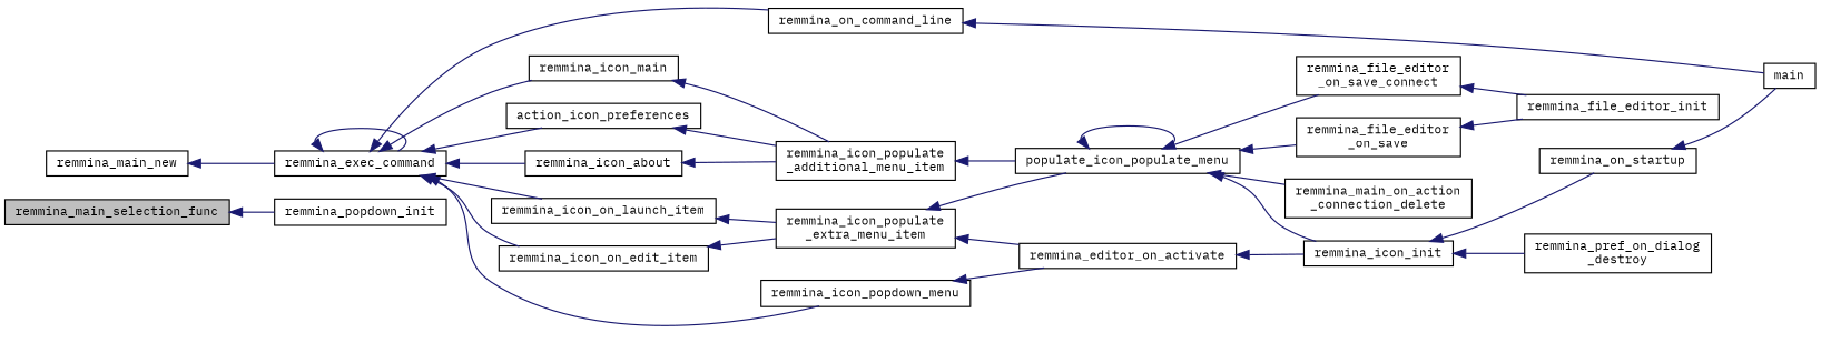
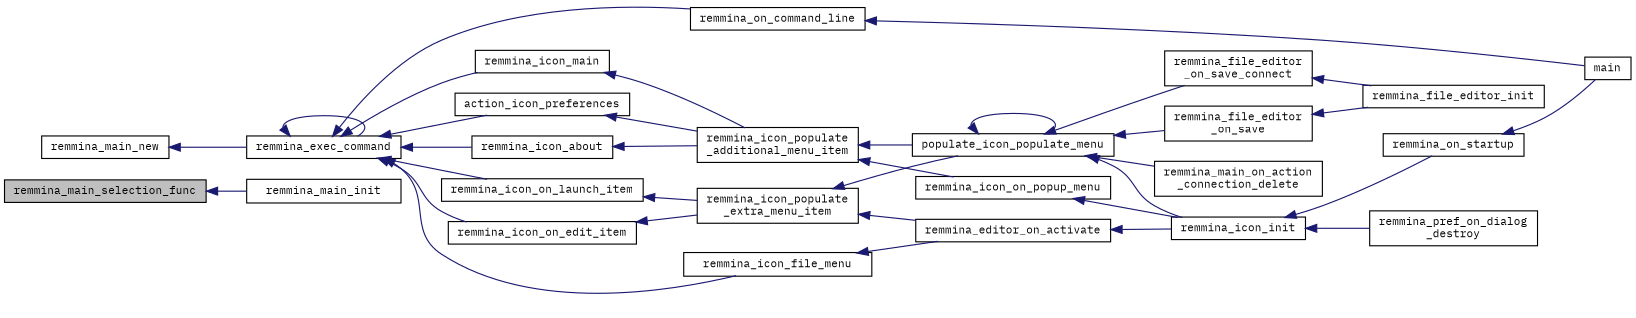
  digraph {
    fontname="IBM Plex Mono"
    rankdir=LR
    node [color=black fillcolor=white fontname="IBM Plex Mono" fontsize=10 shape=record style=filled]
    edge [color=midnightblue dir=back fontname="IBM Plex Mono" fontsize=10 labelfontname=Helvetica labelfontsize=10 style=solid]
    n1 [fillcolor=grey75 fontcolor=black height=0.2 label=remmina_main_selection_func width=0.4]
-   n2 [height=0.2 label=remmina_popdown_init width=0.4]
+   n2 [height=0.2 label=remmina_main_init width=0.4]
    n3 [height=0.2 label=remmina_main_new width=0.4]
    n4 [height=0.2 label=remmina_exec_command width=0.4]
    n5 [height=0.2 label=remmina_on_command_line width=0.4]
    n6 [height=0.2 label=remmina_icon_main width=0.4]
    n7 [height=0.2 label=action_icon_preferences width=0.4]
    n8 [height=0.2 label=remmina_icon_about width=0.4]
    n9 [height=0.2 label=remmina_icon_on_launch_item width=0.4]
    n10 [height=0.2 label=remmina_icon_on_edit_item width=0.4]
-   n11 [height=0.2 label=remmina_icon_popdown_menu width=0.4]
+   n11 [height=0.2 label=remmina_icon_file_menu width=0.4]
    n12 [height=0.2 label=main width=0.4]
    n13 [height=0.2 label="remmina_icon_populate\l_additional_menu_item" width=0.4]
    n14 [height=0.2 label="remmina_icon_populate\l_extra_menu_item" width=0.4]
    n15 [height=0.2 label=remmina_editor_on_activate width=0.4]
    n16 [height=0.2 label=populate_icon_populate_menu width=0.4]
+   n17 [height=0.2 label=remmina_icon_on_popup_menu width=0.4]
    n18 [height=0.2 label="remmina_file_editor\l_on_save" width=0.4]
    n19 [height=0.2 label="remmina_file_editor\l_on_save_connect" width=0.4]
    n20 [height=0.2 label=remmina_icon_init width=0.4]
    n21 [height=0.2 label="remmina_main_on_action\l_connection_delete" width=0.4]
    n22 [height=0.2 label=remmina_file_editor_init width=0.4]
    n23 [height=0.2 label=remmina_on_startup width=0.4]
    n24 [height=0.2 label="remmina_pref_on_dialog\l_destroy" width=0.4]
    n1 -> n2
    n3 -> n4
    n4 -> n4
    n4 -> n5
    n4 -> n6
    n4 -> n7
    n4 -> n8
    n4 -> n9
    n4 -> n10
    n4 -> n11
    n5 -> n12
    n6 -> n13
    n7 -> n13
    n8 -> n13
    n9 -> n14
    n10 -> n14
    n11 -> n15
    n13 -> n16
+   n13 -> n17
    n14 -> n15
    n14 -> n16
    n15 -> n20
    n16 -> n16
    n16 -> n18
    n16 -> n19
    n16 -> n20
    n16 -> n21
+   n17 -> n20
    n18 -> n22
    n19 -> n22
    n20 -> n23
    n20 -> n24
    n23 -> n12
  }
